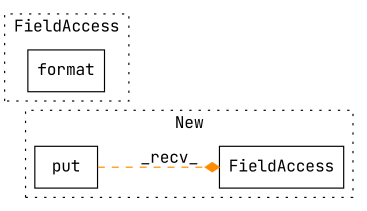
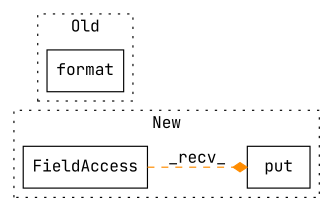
  digraph {
    rankdir=LR
    fontname="JetBrains Mono"
    node [a=32 shape=box fontname="JetBrains Mono"]
    n1 [l="4,1" label=put s="6496,6534"]
    n2 [a=22 l=16 label=FieldAccess s=6479]
    n3 [l="7,1" label=format s="5087,5108"]
    subgraph cluster_1 {
      label=New
      style=dotted
      n1
      n2
    }
    subgraph cluster_2 {
-     label=FieldAccess
+     label=Old
      style=dotted
      n3
    }
-   n1 -> n2 [label=_recv_ color=darkorange style=dashed arrowhead=diamond fontname="JetBrains Mono"]
+   n2 -> n1 [label=_recv_ color=darkorange style=dashed arrowhead=diamond fontname="JetBrains Mono"]
  }
